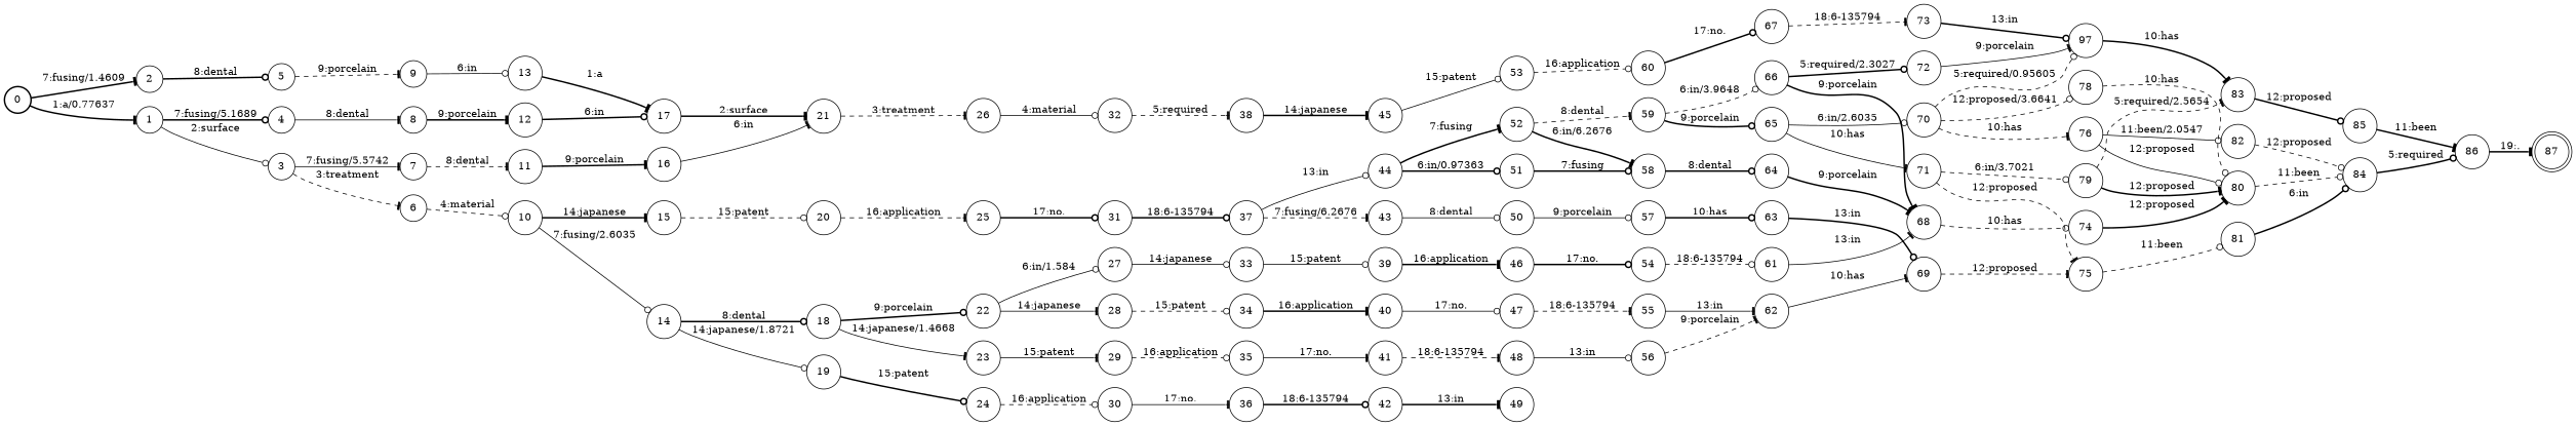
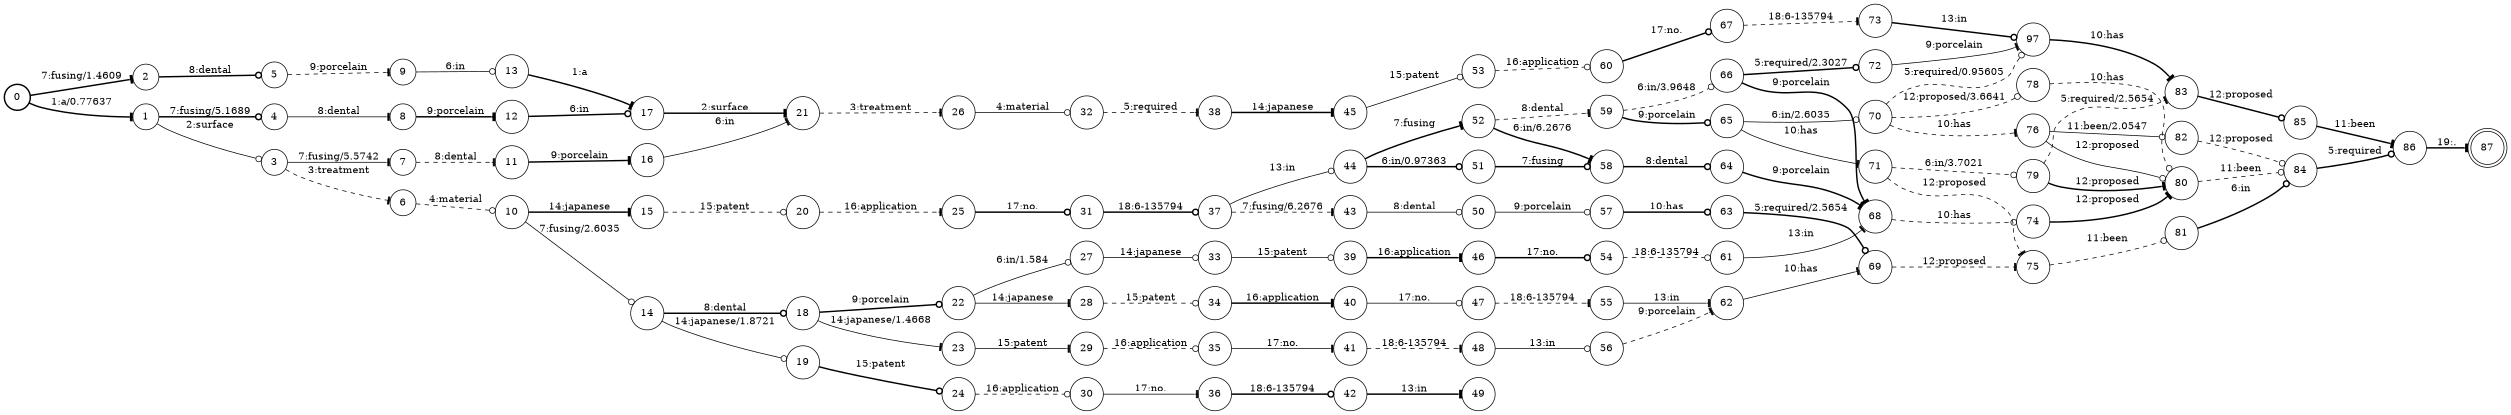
  digraph {
    nodesep=0.25
    rankdir=LR
    ranksep=0.4
    node [fontsize=14 shape=circle style=solid]
    edge [arrowhead=odot fontsize=14 style=bold]
    n1 [label=0 style=bold]
    n2 [label=1]
    n3 [label=2]
    n4 [label=3]
    n5 [label=4]
    n6 [label=5]
    n7 [label=6]
    n8 [label=7]
    n9 [label=8]
    n10 [label=9]
    n11 [label=10]
    n12 [label=11]
    n13 [label=12]
    n14 [label=13]
    n15 [label=14]
    n16 [label=15]
    n17 [label=16]
    n18 [label=17]
    n19 [label=18]
    n20 [label=19]
    n21 [label=20]
    n22 [label=21]
    n23 [label=22]
    n24 [label=23]
    n25 [label=24]
    n26 [label=25]
    n27 [label=26]
    n28 [label=27]
    n29 [label=28]
    n30 [label=29]
    n31 [label=30]
    n32 [label=31]
    n33 [label=32]
    n34 [label=33]
    n35 [label=34]
    n36 [label=35]
    n37 [label=36]
    n38 [label=37]
    n39 [label=38]
    n40 [label=39]
    n41 [label=40]
    n42 [label=41]
    n43 [label=42]
    n44 [label=43]
    n45 [label=44]
    n46 [label=45]
    n47 [label=46]
    n48 [label=47]
    n49 [label=48]
    n50 [label=49]
    n51 [label=50]
    n52 [label=52]
    n53 [label=51]
    n54 [label=53]
    n55 [label=54]
    n56 [label=55]
    n57 [label=56]
    n58 [label=57]
    n59 [label=58]
    n60 [label=59]
    n61 [label=60]
    n62 [label=61]
    n63 [label=62]
    n64 [label=63]
    n65 [label=64]
    n66 [label=65]
    n67 [label=66]
    n68 [label=67]
    n69 [label=68]
    n70 [label=69]
    n71 [label=71]
    n72 [label=70]
    n73 [label=72]
    n74 [label=73]
    n75 [label=74]
    n76 [label=75]
    n77 [label=79]
    n78 [label=97]
    n79 [label=76]
    n80 [label=78]
    n81 [label=80]
    n82 [label=81]
    n83 [label=83]
    n84 [label=82]
    n85 [label=84]
    n86 [label=85]
    n87 [label=86]
    n88 [label=87 shape=doublecircle]
    n1 -> n2 [arrowhead=tee label="1:a/0.77637"]
    n1 -> n3 [arrowhead=tee label="7:fusing/1.4609"]
    n2 -> n4 [label="2:surface" style=solid]
    n2 -> n5 [label="7:fusing/5.1689"]
    n3 -> n6 [label="8:dental"]
    n4 -> n7 [arrowhead=tee label="3:treatment" style=dashed]
    n4 -> n8 [arrowhead=tee label="7:fusing/5.5742" style=solid]
    n5 -> n9 [arrowhead=tee label="8:dental" style=solid]
    n6 -> n10 [arrowhead=tee label="9:porcelain" style=dashed]
    n7 -> n11 [label="4:material" style=dashed]
    n8 -> n12 [arrowhead=tee label="8:dental" style=dashed]
    n9 -> n13 [arrowhead=tee label="9:porcelain"]
    n10 -> n14 [label="6:in" style=solid]
    n11 -> n15 [label="7:fusing/2.6035" style=solid]
    n11 -> n16 [arrowhead=tee label="14:japanese"]
    n12 -> n17 [arrowhead=tee label="9:porcelain"]
    n13 -> n18 [label="6:in"]
    n14 -> n18 [arrowhead=tee label="1:a"]
    n15 -> n19 [label="8:dental"]
    n15 -> n20 [label="14:japanese/1.8721" style=solid]
    n16 -> n21 [label="15:patent" style=dashed]
    n17 -> n22 [arrowhead=tee label="6:in" style=solid]
    n18 -> n22 [arrowhead=tee label="2:surface"]
    n19 -> n23 [label="9:porcelain"]
    n19 -> n24 [arrowhead=tee label="14:japanese/1.4668" style=solid]
    n20 -> n25 [label="15:patent"]
    n21 -> n26 [arrowhead=tee label="16:application" style=dashed]
    n22 -> n27 [arrowhead=tee label="3:treatment" style=dashed]
    n23 -> n28 [label="6:in/1.584" style=solid]
    n23 -> n29 [arrowhead=tee label="14:japanese" style=solid]
    n24 -> n30 [arrowhead=tee label="15:patent" style=solid]
    n25 -> n31 [label="16:application" style=dashed]
    n26 -> n32 [label="17:no."]
    n27 -> n33 [label="4:material" style=solid]
    n28 -> n34 [label="14:japanese" style=solid]
    n29 -> n35 [label="15:patent" style=dashed]
    n30 -> n36 [label="16:application" style=dashed]
    n31 -> n37 [arrowhead=tee label="17:no." style=solid]
    n32 -> n38 [label="18:6-135794"]
    n33 -> n39 [arrowhead=tee label="5:required" style=dashed]
    n34 -> n40 [label="15:patent" style=solid]
    n35 -> n41 [arrowhead=tee label="16:application"]
    n36 -> n42 [arrowhead=tee label="17:no." style=solid]
    n37 -> n43 [label="18:6-135794"]
    n38 -> n44 [arrowhead=tee label="7:fusing/6.2676" style=dashed]
    n38 -> n45 [label="13:in" style=solid]
    n39 -> n46 [arrowhead=tee label="14:japanese"]
    n40 -> n47 [arrowhead=tee label="16:application"]
    n41 -> n48 [label="17:no." style=solid]
    n42 -> n49 [arrowhead=tee label="18:6-135794" style=dashed]
    n43 -> n50 [arrowhead=tee label="13:in"]
    n44 -> n51 [label="8:dental" style=solid]
    n45 -> n52 [arrowhead=tee label="7:fusing"]
    n45 -> n53 [label="6:in/0.97363"]
    n46 -> n54 [label="15:patent" style=solid]
    n47 -> n55 [label="17:no."]
    n48 -> n56 [arrowhead=tee label="18:6-135794" style=dashed]
    n49 -> n57 [label="13:in" style=solid]
    n51 -> n58 [label="9:porcelain" style=solid]
    n52 -> n59 [arrowhead=tee label="6:in/6.2676"]
    n52 -> n60 [arrowhead=tee label="8:dental" style=dashed]
    n53 -> n59 [label="7:fusing"]
    n54 -> n61 [label="16:application" style=dashed]
    n55 -> n62 [label="18:6-135794" style=dashed]
    n56 -> n63 [arrowhead=tee label="13:in" style=solid]
    n57 -> n63 [arrowhead=tee label="9:porcelain" style=dashed]
    n58 -> n64 [label="10:has"]
    n59 -> n65 [label="8:dental"]
    n60 -> n66 [label="9:porcelain"]
    n60 -> n67 [label="6:in/3.9648" style=dashed]
    n61 -> n68 [label="17:no."]
    n62 -> n69 [arrowhead=tee label="13:in" style=solid]
    n63 -> n70 [arrowhead=tee label="10:has" style=solid]
-   n64 -> n70 [label="13:in"]
+   n64 -> n70 [label="5:required/2.5654"]
    n65 -> n69 [arrowhead=tee label="9:porcelain"]
    n66 -> n71 [arrowhead=tee label="10:has" style=solid]
    n66 -> n72 [label="6:in/2.6035" style=solid]
    n67 -> n69 [arrowhead=tee label="9:porcelain"]
    n67 -> n73 [label="5:required/2.3027"]
    n68 -> n74 [arrowhead=tee label="18:6-135794" style=dashed]
    n69 -> n75 [label="10:has" style=dashed]
    n70 -> n76 [arrowhead=tee label="12:proposed" style=dashed]
    n71 -> n76 [arrowhead=tee label="12:proposed" style=dashed]
    n71 -> n77 [label="6:in/3.7021" style=dashed]
    n72 -> n78 [label="5:required/0.95605" style=dashed]
    n72 -> n79 [arrowhead=tee label="10:has" style=dashed]
    n72 -> n80 [label="12:proposed/3.6641" style=dashed]
    n73 -> n78 [arrowhead=tee label="9:porcelain" style=solid]
    n74 -> n78 [label="13:in"]
    n75 -> n81 [arrowhead=tee label="12:proposed"]
    n76 -> n82 [label="11:been" style=dashed]
    n77 -> n81 [arrowhead=tee label="12:proposed"]
    n77 -> n83 [arrowhead=tee label="5:required/2.5654" style=dashed]
    n78 -> n83 [arrowhead=tee label="10:has"]
    n79 -> n81 [label="12:proposed" style=solid]
    n79 -> n84 [label="11:been/2.0547" style=solid]
    n80 -> n81 [label="10:has" style=dashed]
    n81 -> n85 [label="11:been" style=dashed]
    n82 -> n85 [label="6:in"]
    n83 -> n86 [label="12:proposed"]
    n84 -> n85 [label="12:proposed" style=dashed]
    n85 -> n87 [label="5:required"]
    n86 -> n87 [arrowhead=tee label="11:been"]
    n87 -> n88 [arrowhead=tee label="19:."]
  }
